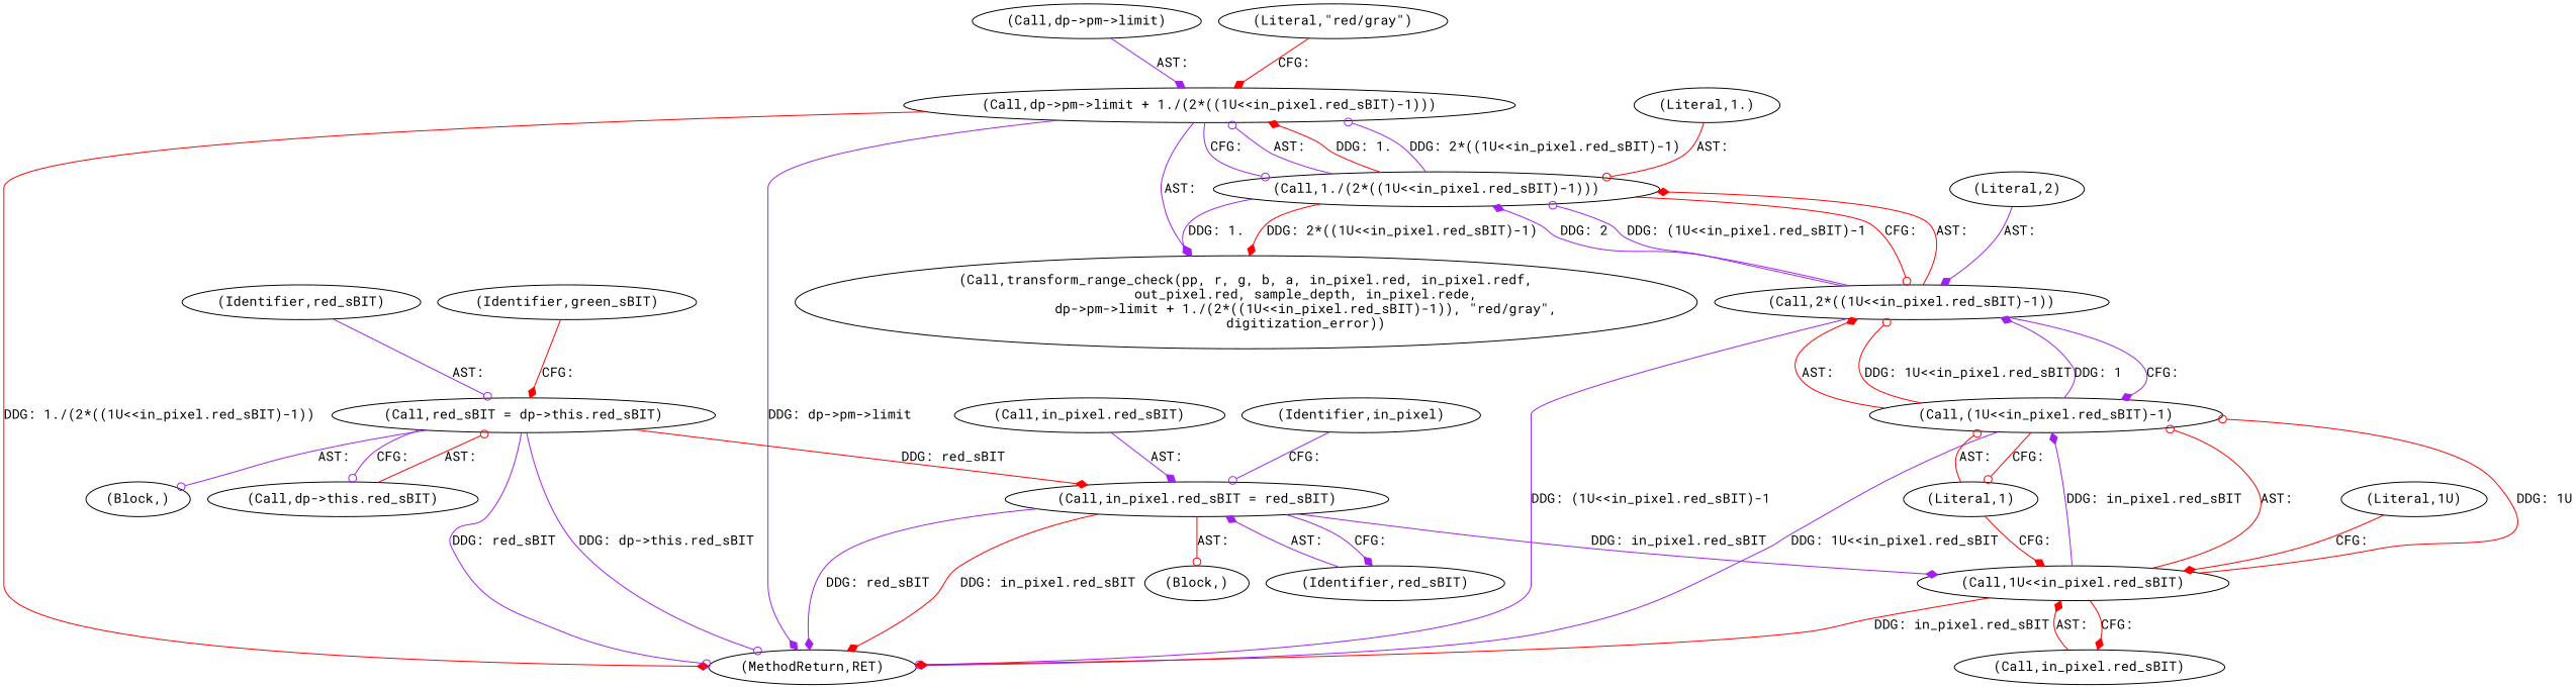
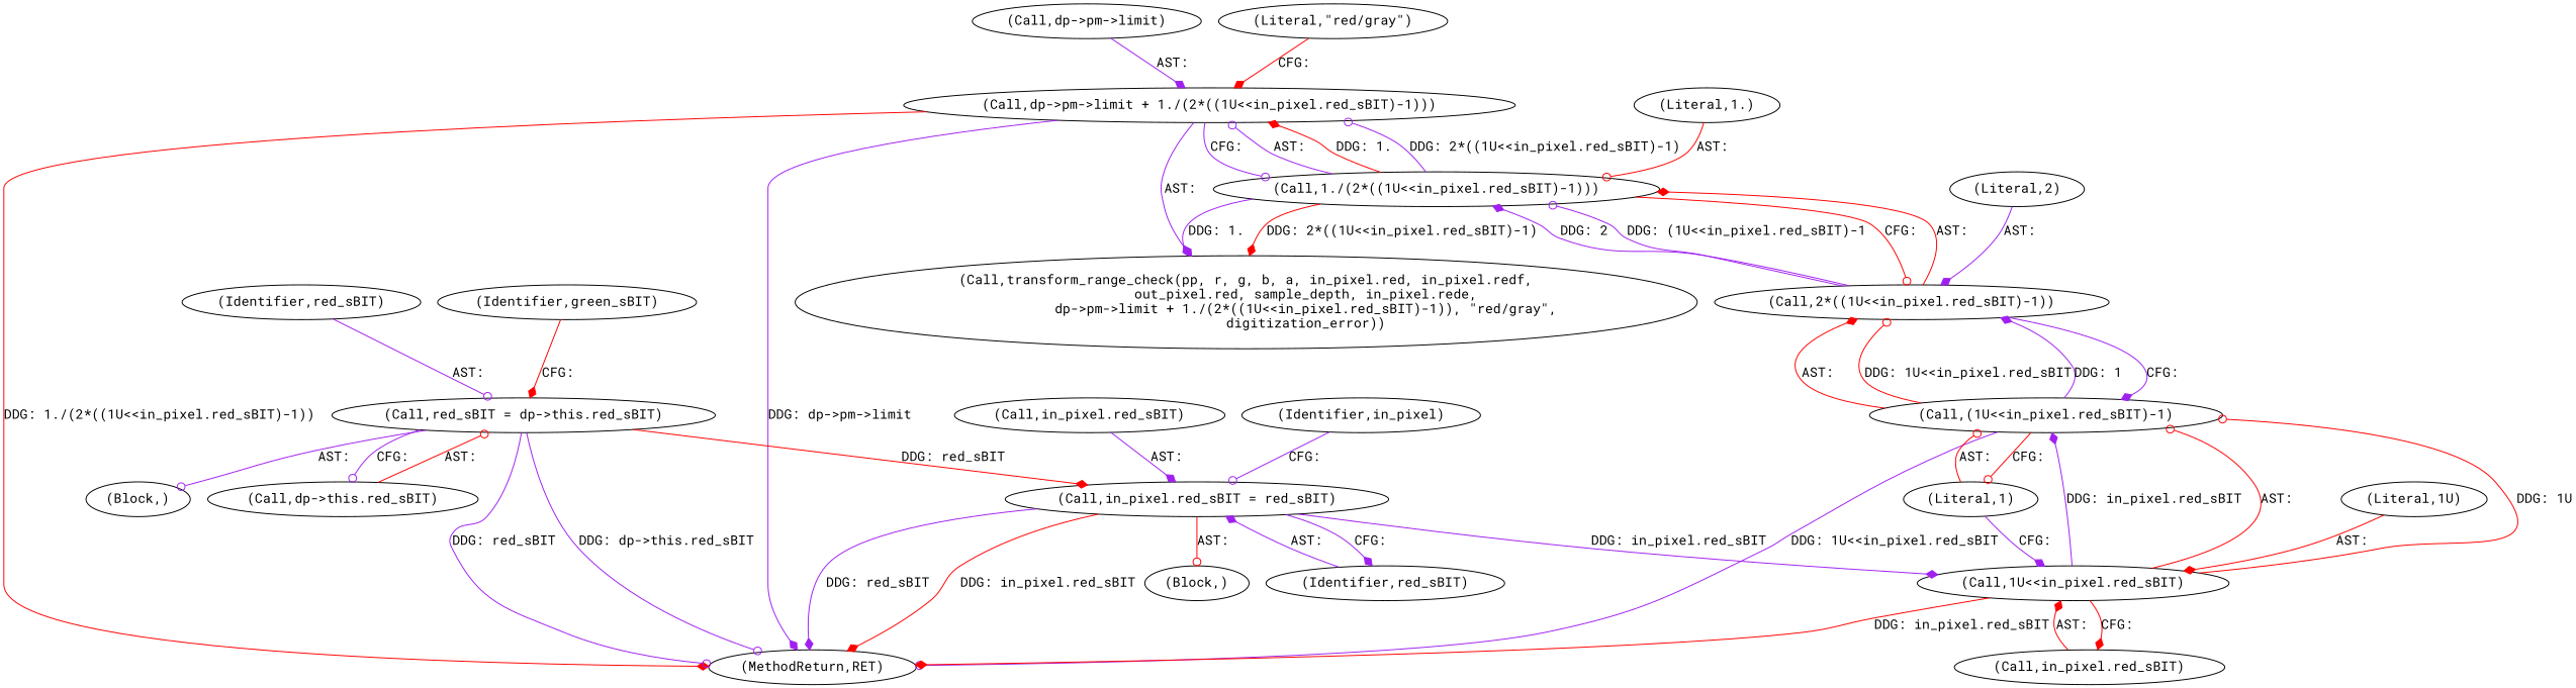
  digraph {
    fontname="Roboto Mono"
    node [fontname="Roboto Mono"]
    edge [arrowhead=diamond color=purple fontname="Roboto Mono"]
    n1 [label="(Call,dp->pm->limit + 1./(2*((1U<<in_pixel.red_sBIT)-1)))"]
    n2 [label="(Call,1./(2*((1U<<in_pixel.red_sBIT)-1)))"]
    n3 [label="(MethodReturn,RET)"]
    n4 [label="(Call,transform_range_check(pp, r, g, b, a, in_pixel.red, in_pixel.redf,\n               out_pixel.red, sample_depth, in_pixel.rede,\n               dp->pm->limit + 1./(2*((1U<<in_pixel.red_sBIT)-1)), \"red/gray\",\n               digitization_error))"]
    n5 [label="(Call,2*((1U<<in_pixel.red_sBIT)-1))"]
    n6 [label="(Call,(1U<<in_pixel.red_sBIT)-1)"]
    n7 [label="(Literal,1)"]
    n8 [label="(Call,1U<<in_pixel.red_sBIT)"]
    n9 [label="(Call,in_pixel.red_sBIT)"]
    n10 [label="(Call,in_pixel.red_sBIT = red_sBIT)"]
    n11 [label="(Identifier,red_sBIT)"]
    n12 [label="(Block,)"]
    n13 [label="(Call,red_sBIT = dp->this.red_sBIT)"]
    n14 [label="(Block,)"]
    n15 [label="(Call,dp->this.red_sBIT)"]
    n16 [label="(Literal,1U)"]
    n17 [label="(Identifier,red_sBIT)"]
    n18 [label="(Call,in_pixel.red_sBIT)"]
    n19 [label="(Call,dp->pm->limit)"]
    n20 [label="(Identifier,green_sBIT)"]
    n21 [label="(Literal,2)"]
    n22 [label="(Identifier,in_pixel)"]
    n23 [label="(Literal,1.)"]
    n24 [label="(Literal,\"red/gray\")"]
    n1 -> n2 [arrowhead=odot label="CFG: "]
    n1 -> n3 [label="DDG: dp->pm->limit"]
    n1 -> n3 [color=red label="DDG: 1./(2*((1U<<in_pixel.red_sBIT)-1))"]
    n1 -> n4 [label="AST: "]
    n2 -> n1 [arrowhead=odot label="AST: "]
    n2 -> n1 [color=red label="DDG: 1."]
    n2 -> n1 [arrowhead=odot label="DDG: 2*((1U<<in_pixel.red_sBIT)-1)"]
    n2 -> n4 [label="DDG: 1."]
    n2 -> n4 [color=red label="DDG: 2*((1U<<in_pixel.red_sBIT)-1)"]
    n2 -> n5 [arrowhead=odot color=red label="CFG: "]
    n5 -> n2 [color=red label="AST: "]
    n5 -> n2 [label="DDG: 2"]
    n5 -> n2 [arrowhead=odot label="DDG: (1U<<in_pixel.red_sBIT)-1"]
-   n5 -> n3 [arrowhead=odot label="DDG: (1U<<in_pixel.red_sBIT)-1"]
    n5 -> n6 [label="CFG: "]
-   n6 -> n3 [label="DDG: 1U<<in_pixel.red_sBIT"]
+   n6 -> n3 [arrowhead=odot label="DDG: 1U<<in_pixel.red_sBIT"]
    n6 -> n5 [color=red label="AST: "]
    n6 -> n5 [arrowhead=odot color=red label="DDG: 1U<<in_pixel.red_sBIT"]
    n6 -> n5 [label="DDG: 1"]
    n6 -> n7 [arrowhead=odot color=red label="CFG: "]
    n7 -> n6 [arrowhead=odot color=red label="AST: "]
-   n7 -> n8 [color=red label="CFG: "]
+   n7 -> n8 [label="CFG: "]
    n8 -> n3 [color=red label="DDG: in_pixel.red_sBIT"]
    n8 -> n6 [arrowhead=odot color=red label="AST: "]
    n8 -> n6 [arrowhead=odot color=red label="DDG: 1U"]
    n8 -> n6 [label="DDG: in_pixel.red_sBIT"]
    n8 -> n9 [color=red label="CFG: "]
    n9 -> n8 [color=red label="AST: "]
    n10 -> n3 [label="DDG: red_sBIT"]
    n10 -> n3 [color=red label="DDG: in_pixel.red_sBIT"]
    n10 -> n8 [label="DDG: in_pixel.red_sBIT"]
    n10 -> n11 [label="CFG: "]
    n10 -> n12 [arrowhead=odot color=red label="AST: "]
    n11 -> n10 [label="AST: "]
    n13 -> n3 [arrowhead=odot label="DDG: red_sBIT"]
    n13 -> n3 [arrowhead=odot label="DDG: dp->this.red_sBIT"]
    n13 -> n10 [color=red label="DDG: red_sBIT"]
    n13 -> n14 [arrowhead=odot label="AST: "]
    n13 -> n15 [arrowhead=odot label="CFG: "]
    n15 -> n13 [arrowhead=odot color=red label="AST: "]
-   n16 -> n8 [color=red label="CFG: "]
+   n16 -> n8 [color=red label="AST: "]
    n17 -> n13 [arrowhead=odot label="AST: "]
    n18 -> n10 [label="AST: "]
    n19 -> n1 [label="AST: "]
    n20 -> n13 [color=red label="CFG: "]
    n21 -> n5 [label="AST: "]
    n22 -> n10 [arrowhead=odot label="CFG: "]
    n23 -> n2 [arrowhead=odot color=red label="AST: "]
    n24 -> n1 [color=red label="CFG: "]
  }
